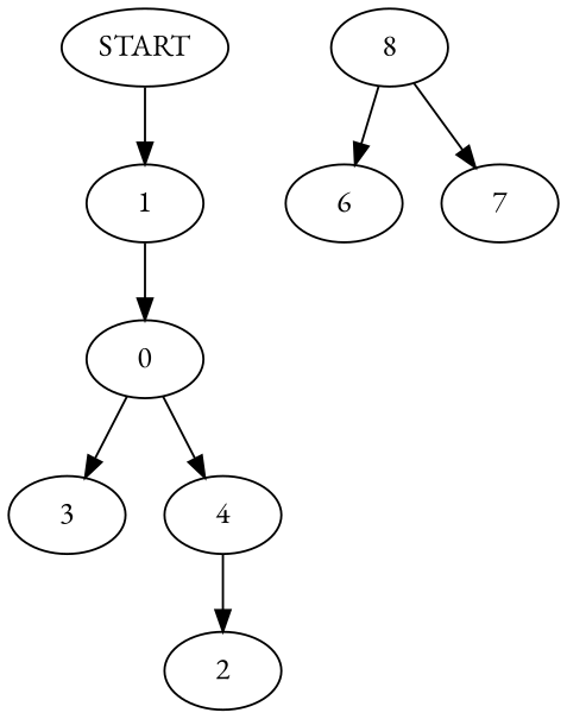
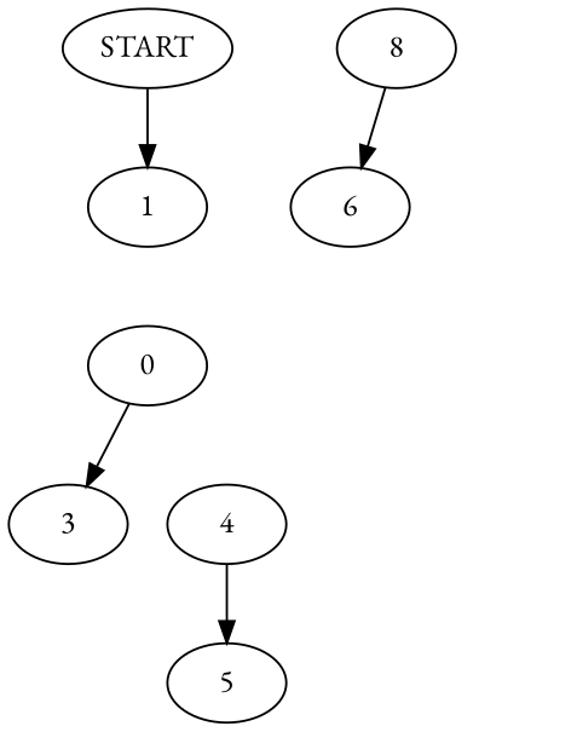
  digraph {
    fontname="EB Garamond"
    node [fontname="EB Garamond"]
    edge [fontname="EB Garamond"]
    n1 [label=START]
    1
    n3 [label=0]
    3
    4
-   5 [label=2]
+   5
    8
    6
-   7
    n1 -> 1
-   1 -> n3
    n3 -> 3
-   n3 -> 4
    4 -> 5
    8 -> 6
-   8 -> 7
  }
